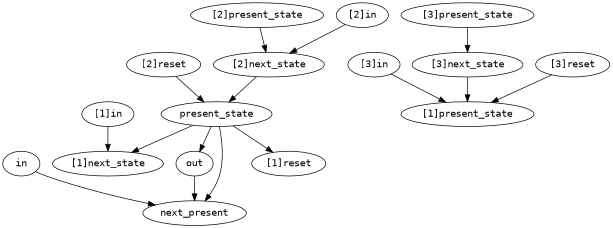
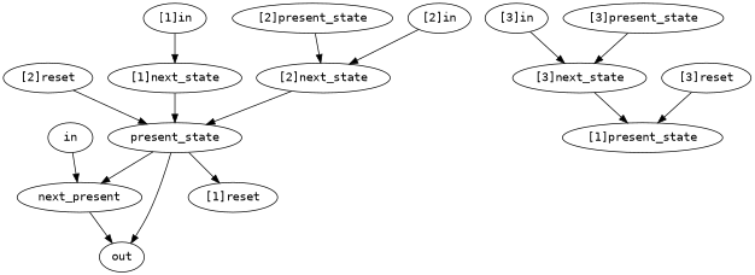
  strict digraph {
    fontname="DejaVu Sans Mono"
    node [complexity=5 fontname="DejaVu Sans Mono"]
    edge [fontname="DejaVu Sans Mono"]
    "[2]next_state" [complexity=6 importance=2.54822308411 rank=0.424703847351]
    present_state [complexity=4 importance=2.26395930447 rank=0.565989826117]
    out [complexity=0 importance=0.218274221519 rank=0.0]
    n4 [complexity=3 importance=0.502538001156 label=next_present rank=0.167512667052]
    "[1]reset" [complexity=4 importance=1.06599039223 rank=0.266497598056]
    "[2]reset" [importance=4.64974595844 rank=0.929949191688]
    "[3]in" [complexity=10 importance=14.3756364834 rank=1.43756364834]
    "[3]next_state" [complexity=8 importance=3.56345228348 rank=0.445431535435]
    "[1]present_state" [complexity=6 importance=3.27918850384 rank=0.546531417307]
    "[2]present_state" [complexity=7 importance=10.4466996363 rank=1.49238566232]
    "[1]next_state" [importance=0.756345301 rank=0.1512690602]
    "[3]present_state" [complexity=9 importance=14.5076164338 rank=1.61195738153]
    "[1]in" [complexity=7 importance=3.1472085535 rank=0.449601221929]
    "[2]in" [complexity=8 importance=10.3147196859 rank=1.28933996074]
    in [importance=2.13197935413 rank=0.426395870825]
    "[3]reset" [complexity=7 importance=6.68020435719 rank=0.95431490817]
    "[2]next_state" -> present_state
    present_state -> out
    present_state -> n4
    present_state -> "[1]reset"
-   out -> n4
+   n4 -> out
    "[2]reset" -> present_state
-   "[3]in" -> "[1]present_state"
+   "[3]in" -> "[3]next_state"
    "[3]next_state" -> "[1]present_state"
    "[2]present_state" -> "[2]next_state"
-   present_state -> "[1]next_state"
+   "[1]next_state" -> present_state
    "[3]present_state" -> "[3]next_state"
    "[1]in" -> "[1]next_state"
    "[2]in" -> "[2]next_state"
    in -> n4
    "[3]reset" -> "[1]present_state"
  }
